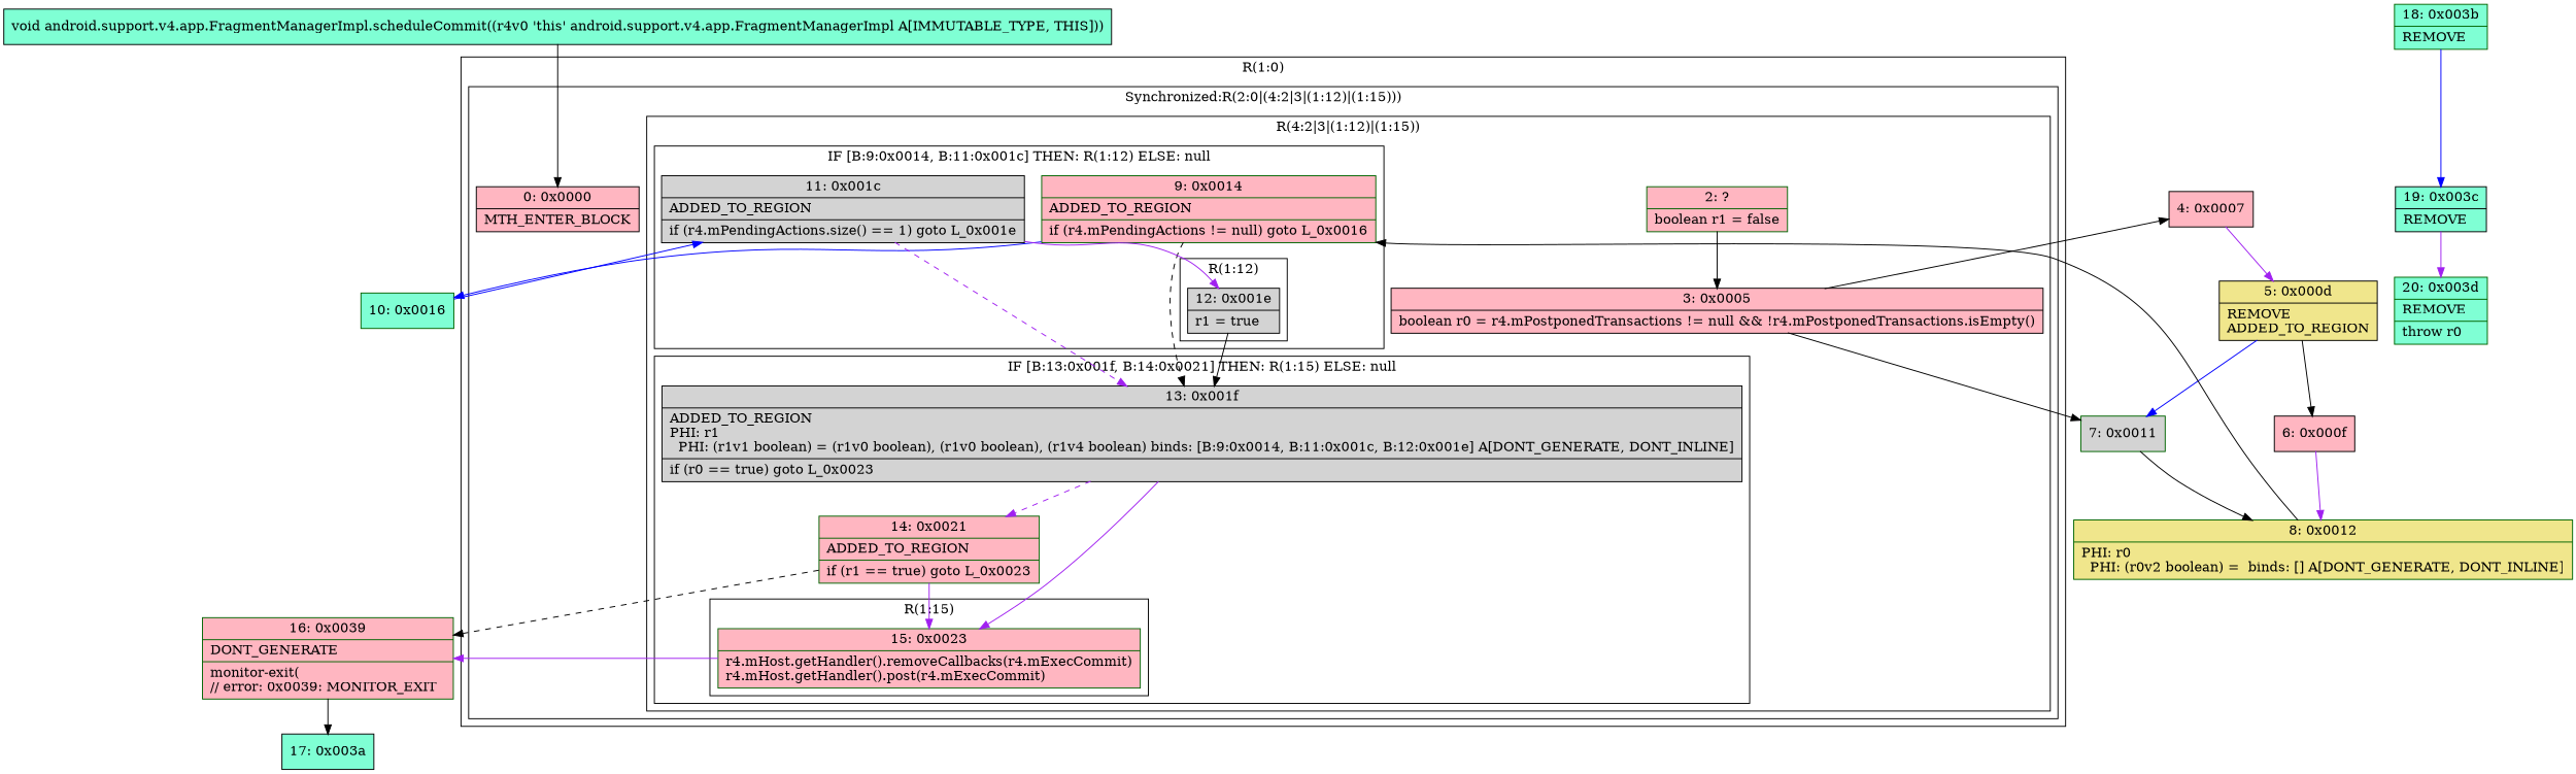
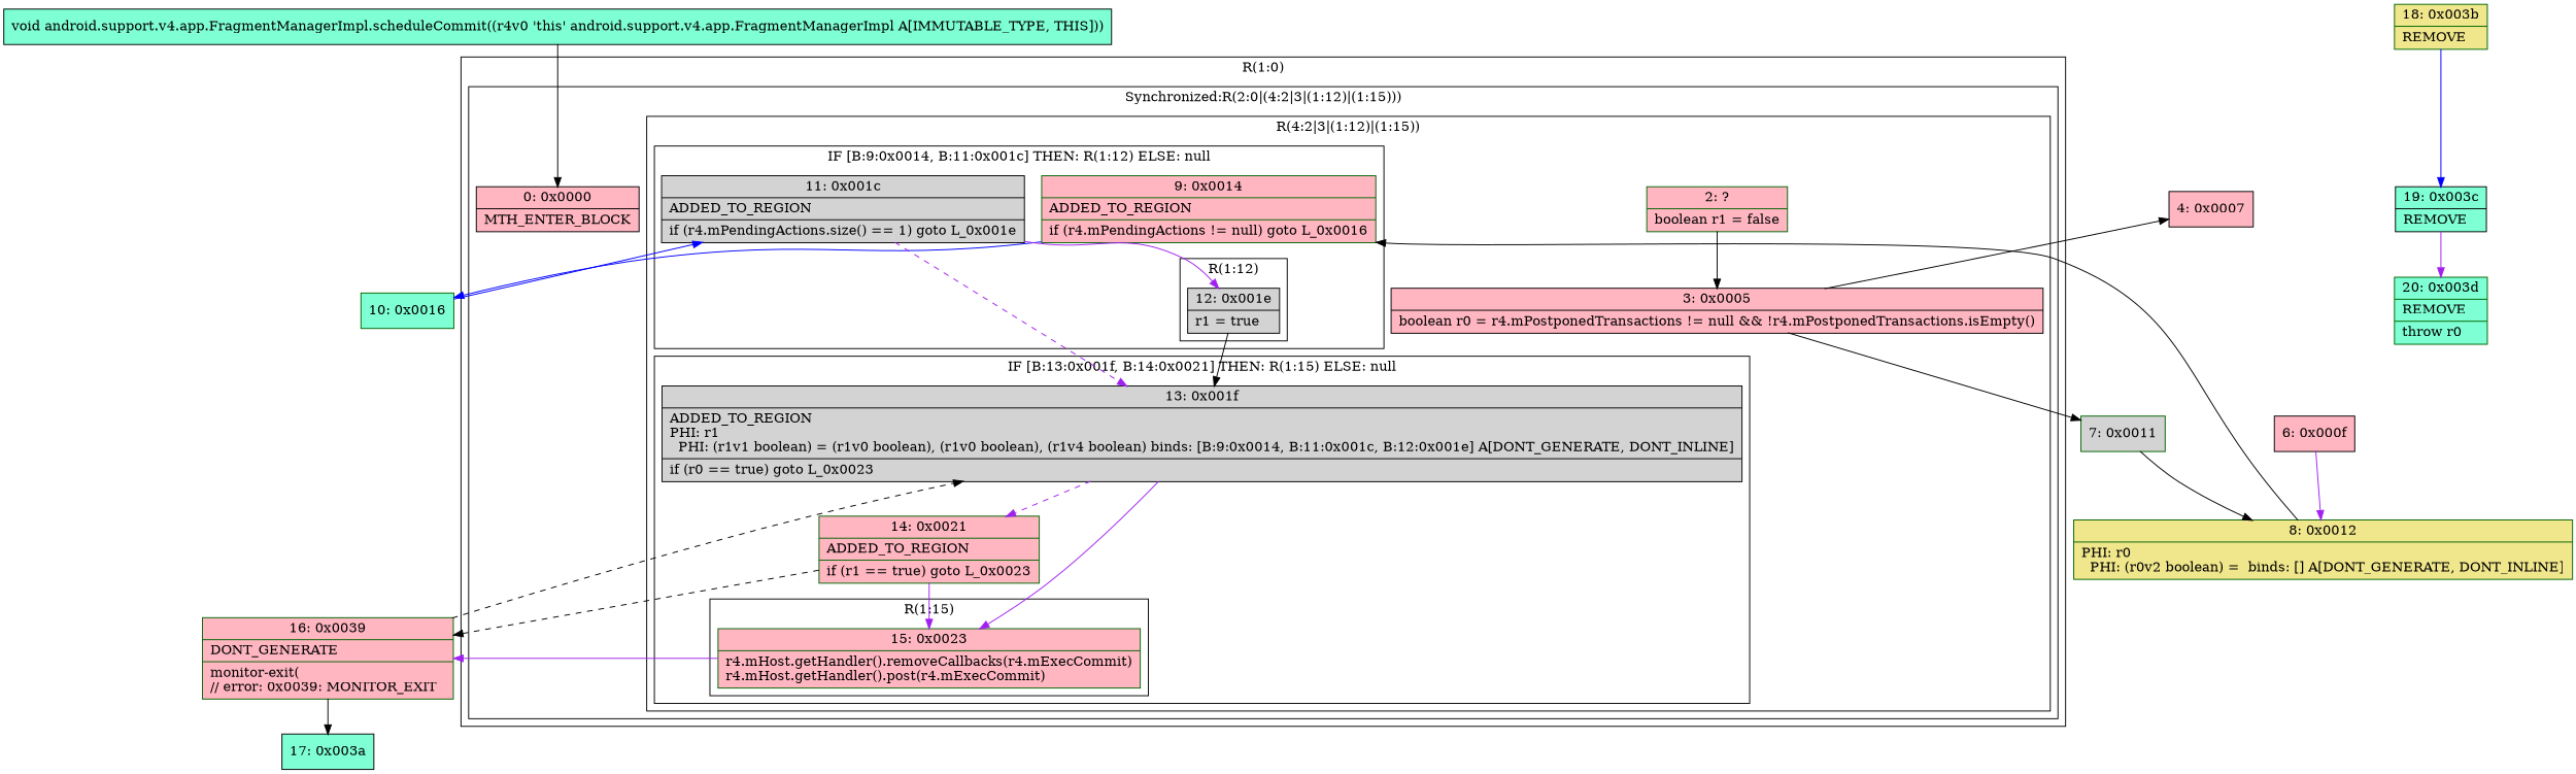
  digraph {
    node [color=black fillcolor=lightpink shape=record style=filled]
    edge [color=black]
    n1 [fillcolor=lightgrey label="{12\:\ 0x001e|r1 = true\l}"]
    n2 [color=darkgreen label="{9\:\ 0x0014|ADDED_TO_REGION\l|if (r4.mPendingActions != null) goto L_0x0016\l}"]
    n3 [fillcolor=lightgrey label="{11\:\ 0x001c|ADDED_TO_REGION\l|if (r4.mPendingActions.size() == 1) goto L_0x001e\l}"]
    n4 [color=darkgreen label="{15\:\ 0x0023|r4.mHost.getHandler().removeCallbacks(r4.mExecCommit)\lr4.mHost.getHandler().post(r4.mExecCommit)\l}"]
    n5 [fillcolor=lightgrey label="{13\:\ 0x001f|ADDED_TO_REGION\lPHI: r1 \l  PHI: (r1v1 boolean) = (r1v0 boolean), (r1v0 boolean), (r1v4 boolean) binds: [B:9:0x0014, B:11:0x001c, B:12:0x001e] A[DONT_GENERATE, DONT_INLINE]\l|if (r0 == true) goto L_0x0023\l}"]
    n6 [color=darkgreen label="{14\:\ 0x0021|ADDED_TO_REGION\l|if (r1 == true) goto L_0x0023\l}"]
    n7 [color=darkgreen label="{2\:\ ?|boolean r1 = false\l}"]
    n8 [label="{3\:\ 0x0005|boolean r0 = r4.mPostponedTransactions != null && !r4.mPostponedTransactions.isEmpty()\l}"]
    n9 [label="{0\:\ 0x0000|MTH_ENTER_BLOCK\l}"]
    n10 [color=darkgreen fillcolor=aquamarine label="{10\:\ 0x0016}"]
    n11 [color=darkgreen label="{16\:\ 0x0039|DONT_GENERATE\l|monitor\-exit(\l\/\/ error: 0x0039: MONITOR_EXIT  \l}"]
    n12 [label="{4\:\ 0x0007}"]
    n13 [color=darkgreen fillcolor=lightgrey label="{7\:\ 0x0011}"]
-   n14 [fillcolor=khaki label="{5\:\ 0x000d|REMOVE\lADDED_TO_REGION\l}"]
    n15 [color=darkgreen fillcolor=khaki label="{8\:\ 0x0012|PHI: r0 \l  PHI: (r0v2 boolean) =  binds: [] A[DONT_GENERATE, DONT_INLINE]\l}"]
    n16 [fillcolor=aquamarine label="{17\:\ 0x003a}"]
-   n17 [color=darkgreen fillcolor=aquamarine label="{18\:\ 0x003b|REMOVE\l}"]
+   n17 [color=darkgreen fillcolor=khaki label="{18\:\ 0x003b|REMOVE\l}"]
    n18 [fillcolor=aquamarine label="{19\:\ 0x003c|REMOVE\l}"]
    n19 [label="{6\:\ 0x000f}"]
    n20 [color=darkgreen fillcolor=aquamarine label="{20\:\ 0x003d|REMOVE\l|throw r0\l}"]
    n21 [fillcolor=aquamarine label="{void android.support.v4.app.FragmentManagerImpl.scheduleCommit((r4v0 'this' android.support.v4.app.FragmentManagerImpl A[IMMUTABLE_TYPE, THIS])) }"]
    subgraph cluster_1 {
      label="R(1:0)"
      subgraph cluster_2 {
        label="Synchronized:R(2:0|(4:2|3|(1:12)|(1:15)))"
        n9
        subgraph cluster_3 {
          label="R(4:2|3|(1:12)|(1:15))"
          n7
          n8
          subgraph cluster_4 {
            label="IF [B:9:0x0014, B:11:0x001c] THEN: R(1:12) ELSE: null"
            n2
            n3
            subgraph cluster_5 {
              label="R(1:12)"
              n1
            }
          }
          subgraph cluster_6 {
            label="IF [B:13:0x001f, B:14:0x0021] THEN: R(1:15) ELSE: null"
            n5
            n6
            subgraph cluster_7 {
              label="R(1:15)"
              n4
            }
          }
        }
      }
    }
    n1 -> n5
-   n2 -> n5 [style=dashed]
+   n11 -> n5 [style=dashed]
    n2 -> n10 [color=blue]
    n3 -> n1 [color=purple]
    n3 -> n5 [color=purple style=dashed]
    n4 -> n11 [color=purple]
    n5 -> n4 [color=purple]
    n5 -> n6 [color=purple style=dashed]
    n6 -> n4 [color=purple]
    n6 -> n11 [style=dashed]
    n7 -> n8
    n8 -> n12
    n8 -> n13
    n10 -> n3 [color=blue]
    n11 -> n16
-   n12 -> n14 [color=purple]
    n13 -> n15
-   n14 -> n13 [color=blue]
-   n14 -> n19
    n15 -> n2
    n17 -> n18 [color=blue]
    n18 -> n20 [color=purple]
    n19 -> n15 [color=purple]
    n21 -> n9
  }
